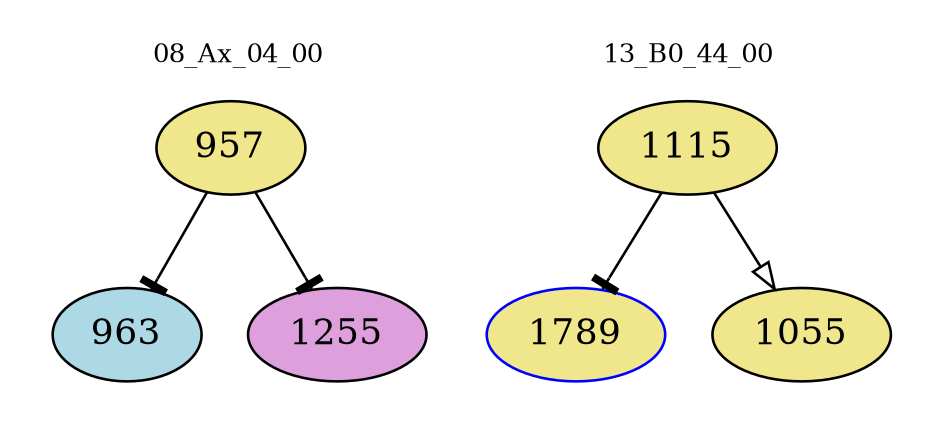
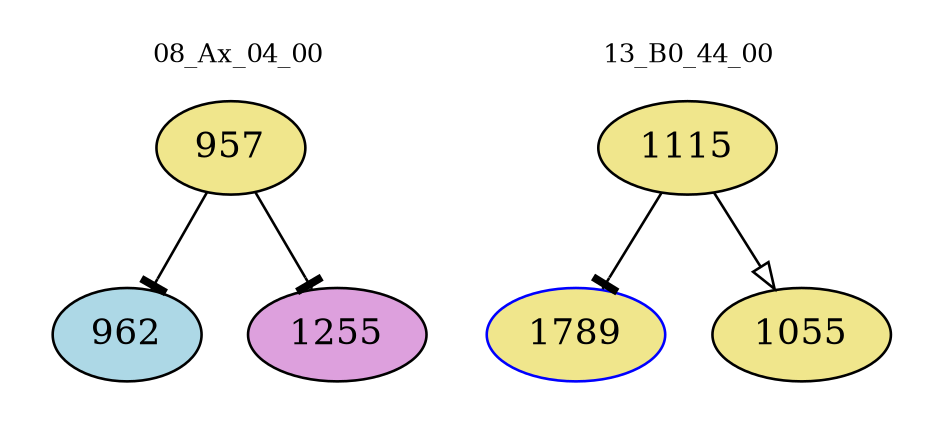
  digraph {
    node [color=black fillcolor=khaki style=filled]
    edge [arrowhead=tee color=black]
    n1 [label=957]
-   n2 [fillcolor=lightblue label=963]
+   n2 [fillcolor=lightblue label=962]
    n3 [fillcolor=plum label=1255]
    n4 [label=1115]
    n5 [color=blue label=1789]
    n6 [label=1055]
    subgraph cluster_1 {
      color=white
      fontsize=10
      label="08_Ax_04_00"
      n1
      n2
      n3
    }
    subgraph cluster_2 {
      color=white
      fontsize=10
      label="13_B0_44_00"
      n4
      n5
      n6
    }
    n1 -> n2
    n1 -> n3
    n4 -> n5
    n4 -> n6 [arrowhead=onormal]
  }
